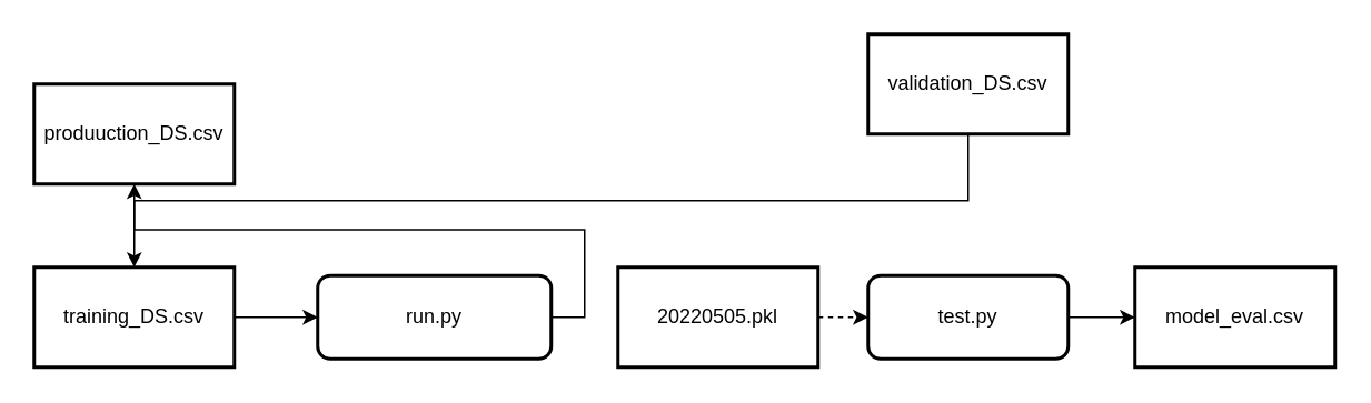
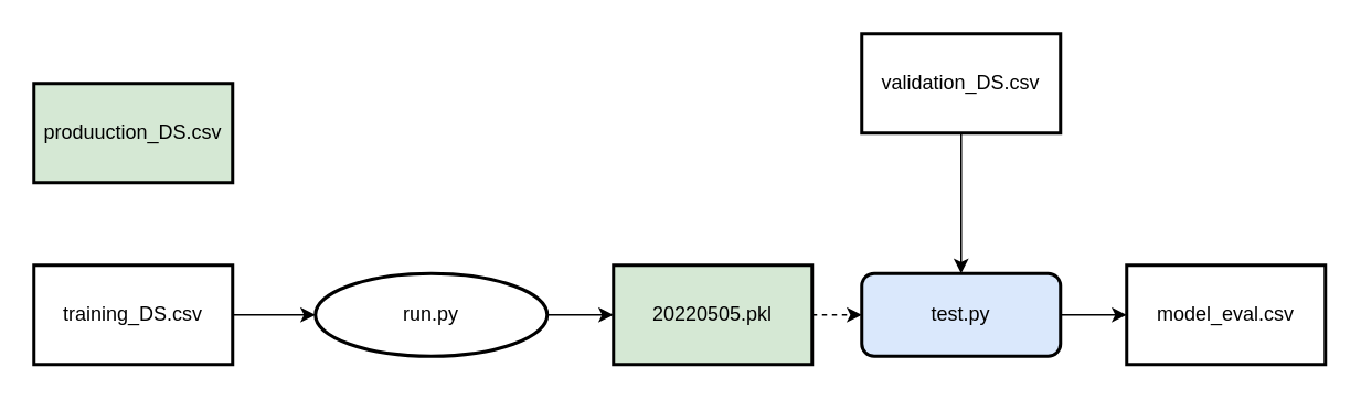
  <mxCell id="0" />
  <mxCell id="1" parent="0" />
  <mxCell id="2" style="edgeStyle=orthogonalEdgeStyle;rounded=0;orthogonalLoop=1;jettySize=auto;html=1;exitX=1;exitY=0.5;exitDx=0;exitDy=0;entryX=0;entryY=0.5;entryDx=0;entryDy=0;" parent="1" source="3" target="5" edge="1"><mxGeometry relative="1" as="geometry" /></mxCell>
  <mxCell id="3" value="training_DS.csv" style="rounded=0;whiteSpace=wrap;html=1;strokeWidth=2;" parent="1" vertex="1"><mxGeometry x="20" y="160" width="120" height="60" as="geometry" /></mxCell>
- <mxCell id="4" style="edgeStyle=orthogonalEdgeStyle;rounded=0;orthogonalLoop=1;jettySize=auto;html=1;exitX=1;exitY=0.5;exitDx=0;exitDy=0;" parent="1" source="5" target="13" edge="1"><mxGeometry relative="1" as="geometry" /></mxCell>
- <mxCell id="5" value="run.py" style="rounded=1;whiteSpace=wrap;html=1;strokeWidth=2;" parent="1" vertex="1"><mxGeometry x="190" y="165" width="140" height="50" as="geometry" /></mxCell>
+ <mxCell id="4" style="edgeStyle=orthogonalEdgeStyle;rounded=0;orthogonalLoop=1;jettySize=auto;html=1;exitX=1;exitY=0.5;exitDx=0;exitDy=0;entryX=0;entryY=0.5;entryDx=0;entryDy=0;" parent="1" source="5" target="7" edge="1"><mxGeometry relative="1" as="geometry" /></mxCell>
+ <mxCell id="5" value="run.py" style="ellipse;whiteSpace=wrap;html=1;strokeWidth=2;" parent="1" vertex="1"><mxGeometry x="190" y="165" width="140" height="50" as="geometry" /></mxCell>
  <mxCell id="6" style="edgeStyle=orthogonalEdgeStyle;rounded=0;orthogonalLoop=1;jettySize=auto;html=1;exitX=1;exitY=0.5;exitDx=0;exitDy=0;entryX=0;entryY=0.5;entryDx=0;entryDy=0;dashed=1;" parent="1" source="7" target="9" edge="1"><mxGeometry relative="1" as="geometry" /></mxCell>
- <mxCell id="7" value="20220505.pkl" style="rounded=0;whiteSpace=wrap;html=1;strokeWidth=2;" parent="1" vertex="1"><mxGeometry x="370" y="160" width="120" height="60" as="geometry" /></mxCell>
+ <mxCell id="7" value="20220505.pkl" style="rounded=0;whiteSpace=wrap;html=1;strokeWidth=2;fillColor=#d5e8d4;" parent="1" vertex="1"><mxGeometry x="370" y="160" width="120" height="60" as="geometry" /></mxCell>
  <mxCell id="8" style="edgeStyle=orthogonalEdgeStyle;rounded=0;orthogonalLoop=1;jettySize=auto;html=1;exitX=1;exitY=0.5;exitDx=0;exitDy=0;entryX=0;entryY=0.5;entryDx=0;entryDy=0;" parent="1" source="9" target="12" edge="1"><mxGeometry relative="1" as="geometry" /></mxCell>
- <mxCell id="9" value="test.py" style="rounded=1;whiteSpace=wrap;html=1;strokeWidth=2;" parent="1" vertex="1"><mxGeometry x="520" y="165" width="120" height="50" as="geometry" /></mxCell>
- <mxCell id="10" style="edgeStyle=orthogonalEdgeStyle;rounded=0;orthogonalLoop=1;jettySize=auto;html=1;exitX=0.5;exitY=1;exitDx=0;exitDy=0;" parent="1" source="11" target="3" edge="1"><mxGeometry relative="1" as="geometry" /></mxCell>
+ <mxCell id="9" value="test.py" style="rounded=1;whiteSpace=wrap;html=1;strokeWidth=2;fillColor=#dae8fc;" parent="1" vertex="1"><mxGeometry x="520" y="165" width="120" height="50" as="geometry" /></mxCell>
+ <mxCell id="10" style="edgeStyle=orthogonalEdgeStyle;rounded=0;orthogonalLoop=1;jettySize=auto;html=1;exitX=0.5;exitY=1;exitDx=0;exitDy=0;entryX=0.5;entryY=0;entryDx=0;entryDy=0;" parent="1" source="11" target="9" edge="1"><mxGeometry relative="1" as="geometry" /></mxCell>
  <mxCell id="11" value="validation_DS.csv" style="rounded=0;whiteSpace=wrap;html=1;strokeWidth=2;" parent="1" vertex="1"><mxGeometry x="520" y="20" width="120" height="60" as="geometry" /></mxCell>
  <mxCell id="12" value="model_eval.csv" style="rounded=0;whiteSpace=wrap;html=1;strokeWidth=2;" parent="1" vertex="1"><mxGeometry x="680" y="160" width="120" height="60" as="geometry" /></mxCell>
- <mxCell id="13" value="produuction_DS.csv" style="rounded=0;whiteSpace=wrap;html=1;strokeWidth=2;" vertex="1" parent="1"><mxGeometry x="20" y="50" width="120" height="60" as="geometry" /></mxCell>
+ <mxCell id="13" value="produuction_DS.csv" style="rounded=0;whiteSpace=wrap;html=1;strokeWidth=2;fillColor=#d5e8d4;" vertex="1" parent="1"><mxGeometry x="20" y="50" width="120" height="60" as="geometry" /></mxCell>
